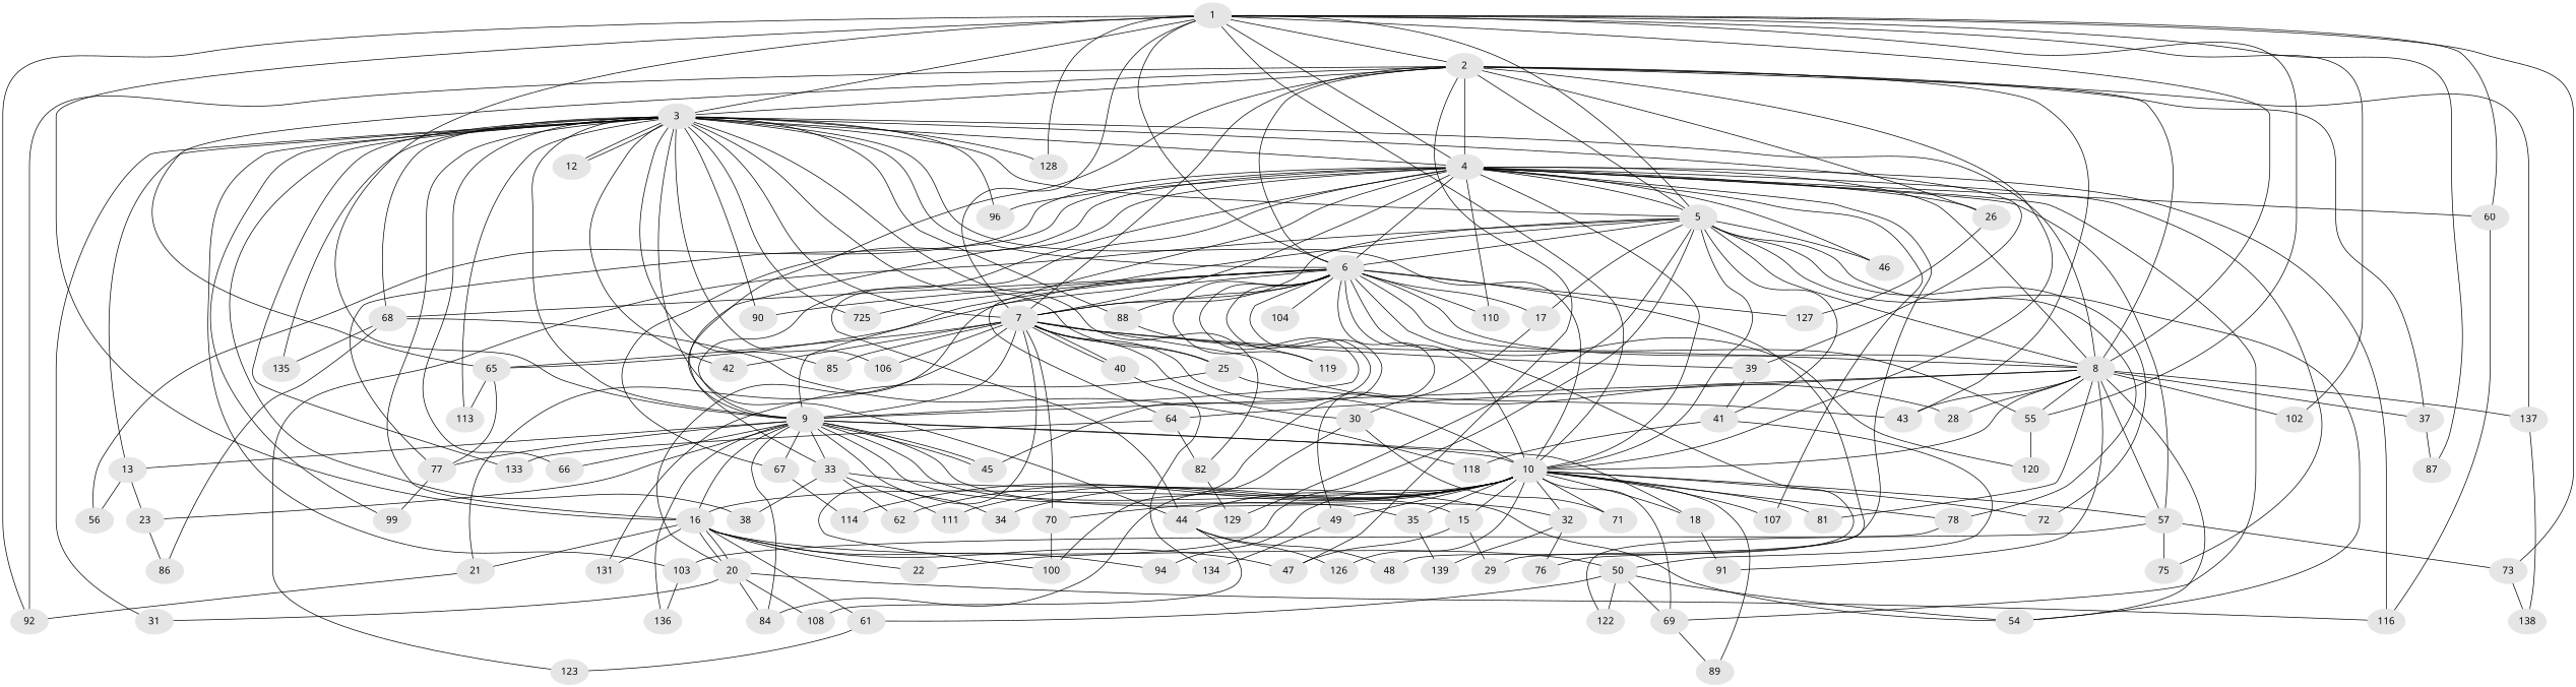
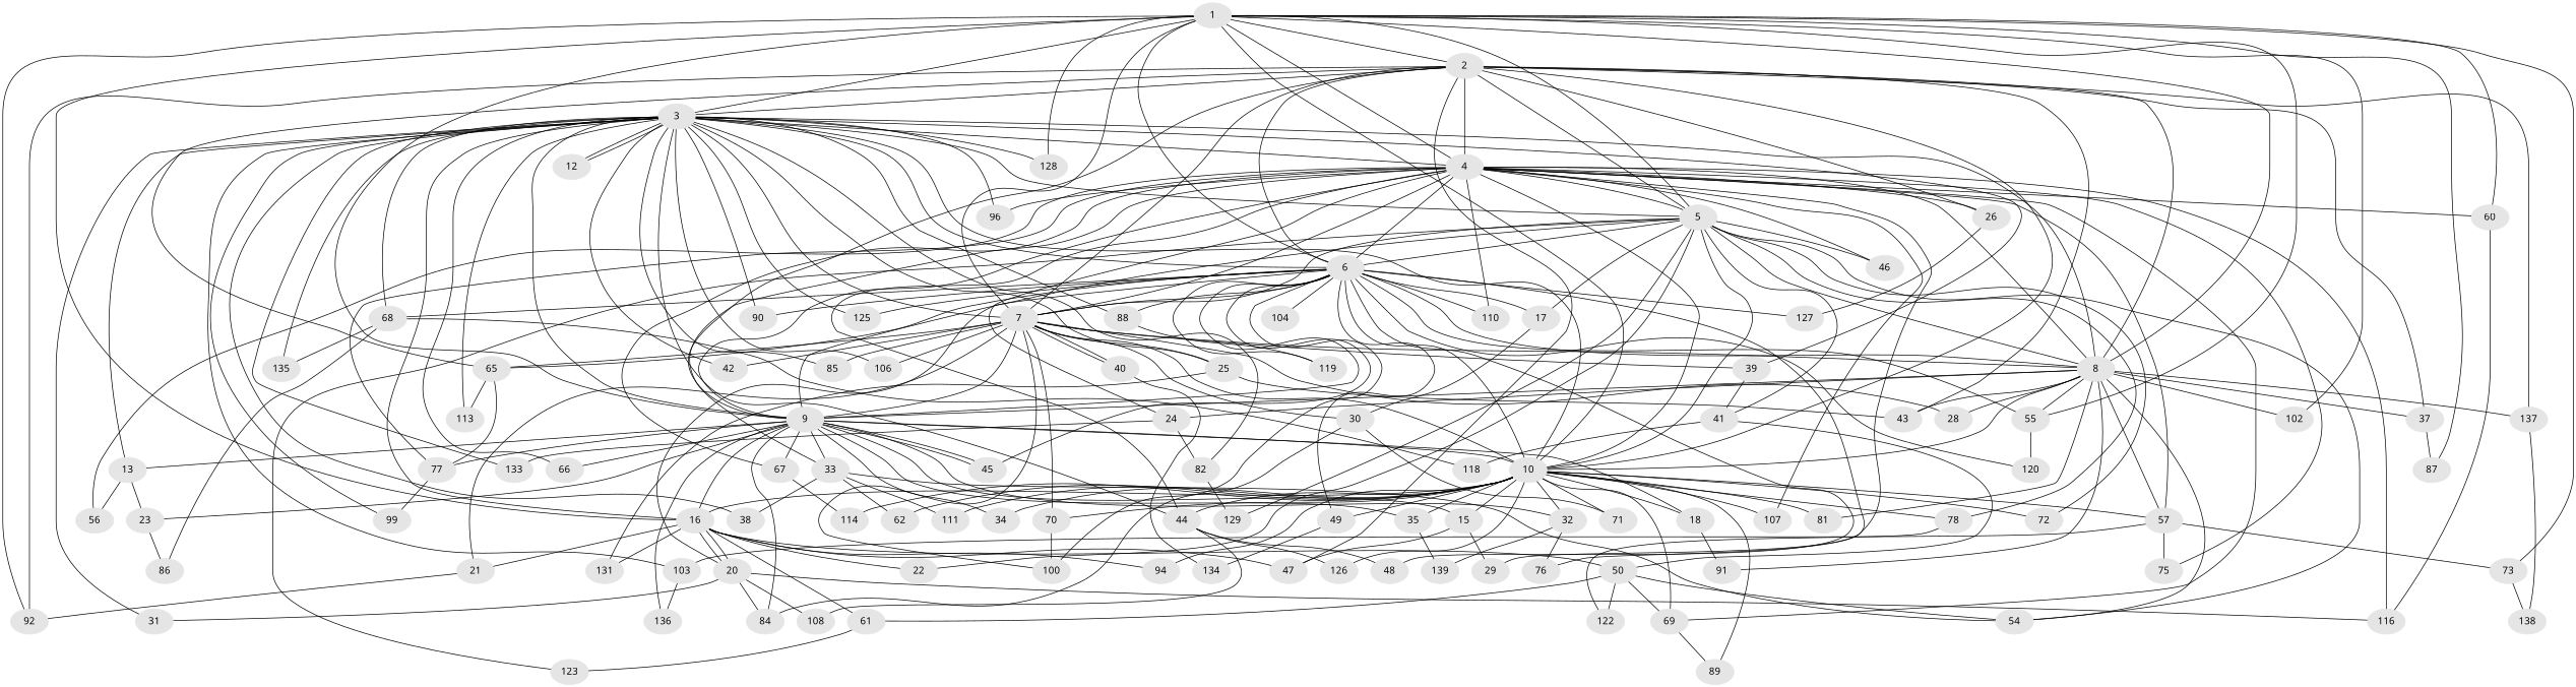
  graph {
    fontname="Noto Sans"
    node [color=gray90 fontname="Noto Sans" style=filled]
    edge [fontname="Noto Sans"]
    1 [super="+79"]
    2 [super="+97"]
    3 [super="+14"]
    4 [super="+64"]
    5 [super="+11"]
    6 [super="+15"]
    7 [super="+117"]
    8 [super="+101"]
    9 [super="+132"]
    10 [super="+27"]
    16 [super="+36"]
    55 [super="+112"]
    60
    73
    87
    92
    102
    128
    26
    37
    43 [super="+53"]
    47 [super="+52"]
    65 [super="+83"]
    137
    12
    13
    25
    31
    38
    39
    42
    44 [super="+58"]
    66
    68 [super="+98"]
    82
    85
    88
    90
    96
    99
    103
    106
    113
-   125 [label=725]
+   125
    133
    135
-   24 [super="+93" label=64]
+   24 [super="+93"]
    29
    33 [super="+95"]
    46
    56
    57 [super="+124"]
    67
    69 [super="+109"]
    75
    77 [super="+80"]
    107
    110
    116 [super="+121"]
    17
    22
    41
    54
    72
    78
    123
    129
    20 [super="+51"]
    45 [super="+105"]
    48
    49
    76
    100
    104
    119
    120
    127
    21 [super="+130"]
    28
    30
    40
    70
    81
    91
    18
    n86 [label=15 super="+63"]
    23
    32
    34
    35
    84
    136
    62
    71
    89
    94
    111
    114
    126
    50 [super="+59"]
    61
    131
    138
    108
    86
    118
    122
    134
    139
    1 -- 2
    1 -- 3
    1 -- 4
    1 -- 5
    1 -- 6
    1 -- 7
    1 -- 8
    1 -- 9
    1 -- 10
    1 -- 16
    1 -- 55
    1 -- 60
    1 -- 73
    1 -- 87
    1 -- 92
    1 -- 102
    1 -- 128
    2 -- 3
    2 -- 4
    2 -- 5
    2 -- 6
    2 -- 7
    2 -- 8
    2 -- 9
    2 -- 10
    2 -- 92
    2 -- 26
    2 -- 37
    2 -- 43 [weight=2]
    2 -- 47
    2 -- 65
    2 -- 137
    3 -- 4
    3 -- 5
    3 -- 6
    3 -- 7
    3 -- 8
    3 -- 9
    3 -- 10
    3 -- 16
    3 -- 128
    3 -- 12
    3 -- 12
    3 -- 13
    3 -- 25
    3 -- 31
    3 -- 38
    3 -- 39
    3 -- 42
    3 -- 44
    3 -- 66
    3 -- 68
    3 -- 82
    3 -- 85
    3 -- 88
    3 -- 90
    3 -- 96
    3 -- 99
    3 -- 103
    3 -- 106
    3 -- 113
    3 -- 125
    3 -- 133
    3 -- 135
    4 -- 5
    4 -- 6
    4 -- 7 [weight=2]
    4 -- 8
    4 -- 9
    4 -- 10
    4 -- 60
    4 -- 26
    4 -- 44
    4 -- 96
    4 -- 24
    4 -- 29
    4 -- 33
    4 -- 46
    4 -- 56
    4 -- 57
    4 -- 67
    4 -- 69
    4 -- 75
    4 -- 77
    4 -- 107
    4 -- 110
    4 -- 116
    5 -- 6
    5 -- 7
    5 -- 8
    5 -- 9
    5 -- 10 [weight=2]
    5 -- 46
    5 -- 17
    5 -- 22
    5 -- 41
    5 -- 54
    5 -- 72
    5 -- 78
    5 -- 123
    5 -- 129
    6 -- 7
    6 -- 8 [weight=2]
    6 -- 9
    6 -- 10 [weight=2]
    6 -- 55
    6 -- 65
    6 -- 68 [weight=2]
    6 -- 88
    6 -- 90
    6 -- 125
    6 -- 110
    6 -- 17
    6 -- 20
    6 -- 45
    6 -- 48
    6 -- 49
    6 -- 76
    6 -- 100
    6 -- 104
    6 -- 119
    6 -- 120
    6 -- 127
    7 -- 8
    7 -- 9
    7 -- 10 [weight=2]
    7 -- 65
    7 -- 25
    7 -- 39
    7 -- 42
    7 -- 85
    7 -- 106
    7 -- 100
    7 -- 21
    7 -- 28
    7 -- 30
    7 -- 40
    7 -- 40
    7 -- 70
    8 -- 9
    8 -- 10
    8 -- 55
    8 -- 102
    8 -- 37
    8 -- 43
    8 -- 137
    8 -- 24 [weight=2]
    8 -- 57
    8 -- 54
    8 -- 28
    8 -- 81
    8 -- 91
    9 -- 10
    9 -- 16
    9 -- 13
    9 -- 66
    9 -- 33
    9 -- 67
    9 -- 77
    9 -- 45
    9 -- 45
    9 -- 18
    9 -- n86 [weight=2]
    9 -- 23
    9 -- 32
    9 -- 34
    9 -- 35
    9 -- 84
    9 -- 136
    10 -- 16
    10 -- 44
    10 -- 57
    10 -- 69
    10 -- 107
    10 -- 72
    10 -- 78
    10 -- 49
    10 -- 70
    10 -- 81
    10 -- 18
    10 -- n86
    10 -- 32
    10 -- 34
    10 -- 35
    10 -- 62
    10 -- 71
    10 -- 89
    10 -- 94
    10 -- 111
    10 -- 114
    10 -- 126
    16 -- 47
    16 -- 22
    16 -- 20
    16 -- 20
    16 -- 21
    16 -- 94
    16 -- 50
    16 -- 61
    16 -- 131
    55 -- 120
    60 -- 116
    73 -- 138
    26 -- 127
    37 -- 87
    65 -- 113
    65 -- 77
    137 -- 138
    13 -- 56
    13 -- 23
    25 -- 43
    25 -- 131
    39 -- 41
    44 -- 48
    44 -- 126
    44 -- 108
    68 -- 135
    68 -- 86
    68 -- 118
    82 -- 129
    88 -- 119
    103 -- 136
    24 -- 82
    24 -- 133
    33 -- 38
    33 -- 54
    33 -- 62
    33 -- 111
    57 -- 73
    57 -- 103
    57 -- 75
    67 -- 114
    69 -- 89
    77 -- 99
    17 -- 30
    41 -- 50
    41 -- 118
    78 -- 122
    20 -- 31
    20 -- 116
    20 -- 84
    20 -- 108
    49 -- 134
    21 -- 92
    30 -- 84
    30 -- 71
    40 -- 134
    70 -- 100
    18 -- 91
    n86 -- 47
    n86 -- 29
    23 -- 86
    32 -- 76
    32 -- 139
    35 -- 139
    50 -- 69
    50 -- 54
    50 -- 61
    50 -- 122
    61 -- 123
  }
